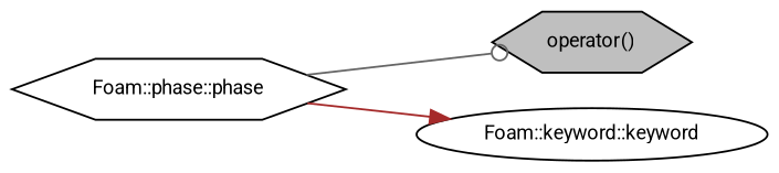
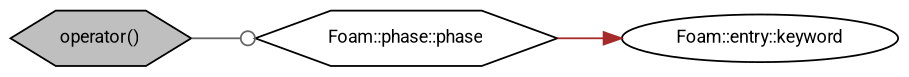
  digraph {
    fontname=Roboto
    rankdir=LR
    node [color=black fontname=Roboto fontsize=10 shape=hexagon]
    edge [fontname=Roboto fontsize=10 labelfontname=Helvetica labelfontsize=10 style=solid]
    n1 [fillcolor=grey75 fontcolor=black height=0.2 label="operator()" style=filled width=0.4]
    n2 [height=0.2 label="Foam::phase::phase" width=0.4]
-   n3 [height=0.2 label="Foam::keyword::keyword" shape=ellipse width=0.4]
-   n2 -> n1 [arrowhead=odot color=gray40]
+   n3 [height=0.2 label="Foam::entry::keyword" shape=ellipse width=0.4]
+   n1 -> n2 [arrowhead=odot color=gray40]
    n2 -> n3 [arrowhead=normal color=brown]
  }
